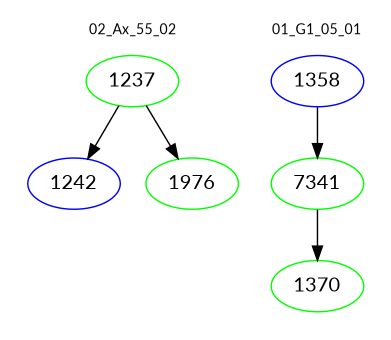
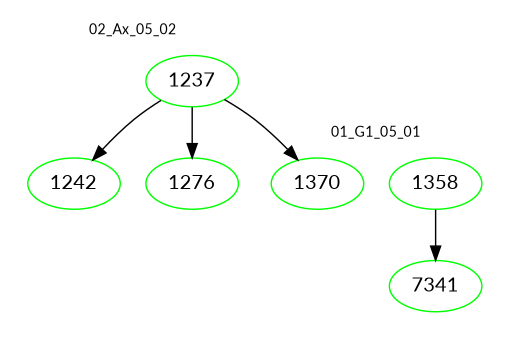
  digraph {
    fontname=Lato
    node [color=green fontname=Lato]
    edge [color=black fontname=Lato]
-   n1 [color=blue label=1242]
+   n1 [label=1242]
    n2 [label=1237]
-   n3 [label=1976]
-   n4 [color=blue label=1358]
+   n3 [label=1276]
+   n4 [label=1358]
    n5 [label=7341]
    n6 [label=1370]
    subgraph cluster_1 {
      color=white
      fontsize=10
-     label="02_Ax_55_02"
+     label="02_Ax_05_02"
      n1
      n2
      n3
    }
    subgraph cluster_2 {
      color=white
      fontsize=10
      label="01_G1_05_01"
      n4
      n5
      n6
    }
    n2 -> n1
    n2 -> n3
    n4 -> n5
-   n5 -> n6
+   n2 -> n6
  }
